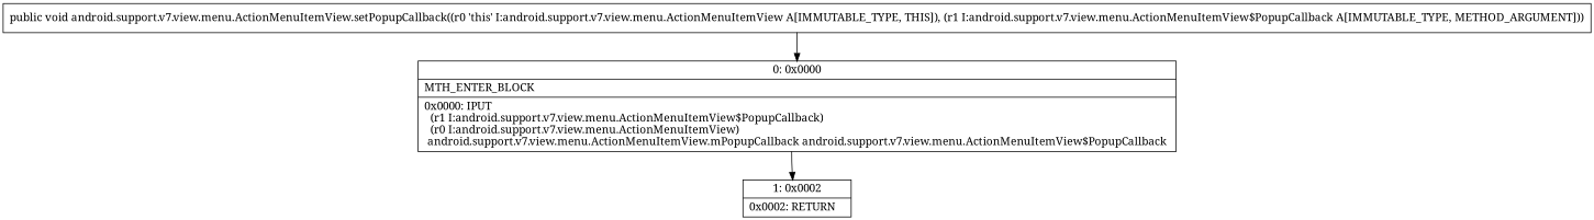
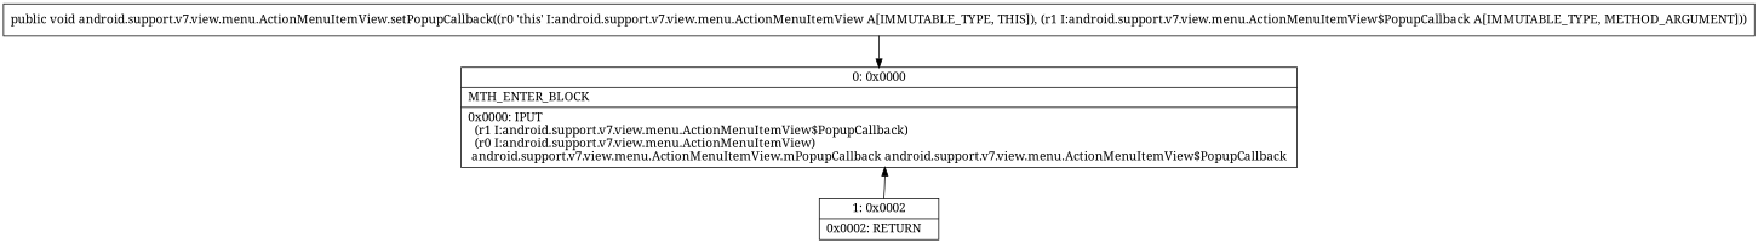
  digraph {
    fontname="Noto Serif"
    node [shape=record fontname="Noto Serif"]
    edge [fontname="Noto Serif"]
    n1 [label="{0\:\ 0x0000|MTH_ENTER_BLOCK\l|0x0000: IPUT  \l  (r1 I:android.support.v7.view.menu.ActionMenuItemView$PopupCallback)\l  (r0 I:android.support.v7.view.menu.ActionMenuItemView)\l android.support.v7.view.menu.ActionMenuItemView.mPopupCallback android.support.v7.view.menu.ActionMenuItemView$PopupCallback \l}"]
    n2 [label="{1\:\ 0x0002|0x0002: RETURN   \l}"]
    n3 [label="{public void android.support.v7.view.menu.ActionMenuItemView.setPopupCallback((r0 'this' I:android.support.v7.view.menu.ActionMenuItemView A[IMMUTABLE_TYPE, THIS]), (r1 I:android.support.v7.view.menu.ActionMenuItemView$PopupCallback A[IMMUTABLE_TYPE, METHOD_ARGUMENT])) }"]
-   n1 -> n2
+   n2 -> n1
    n3 -> n1
  }
